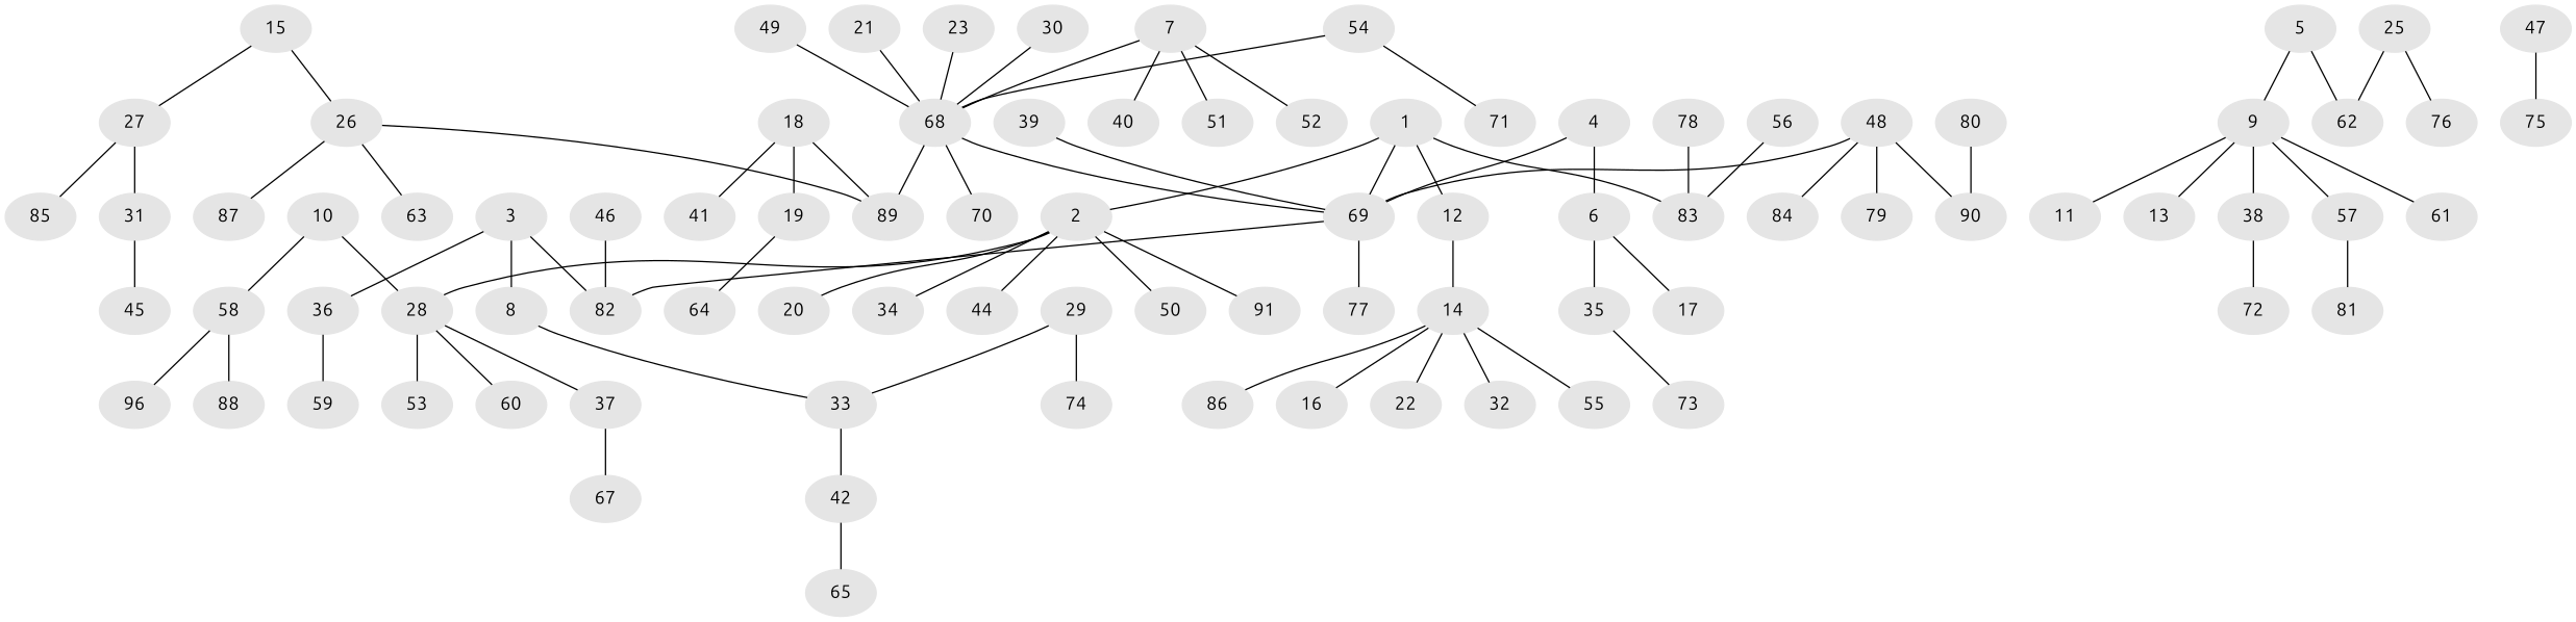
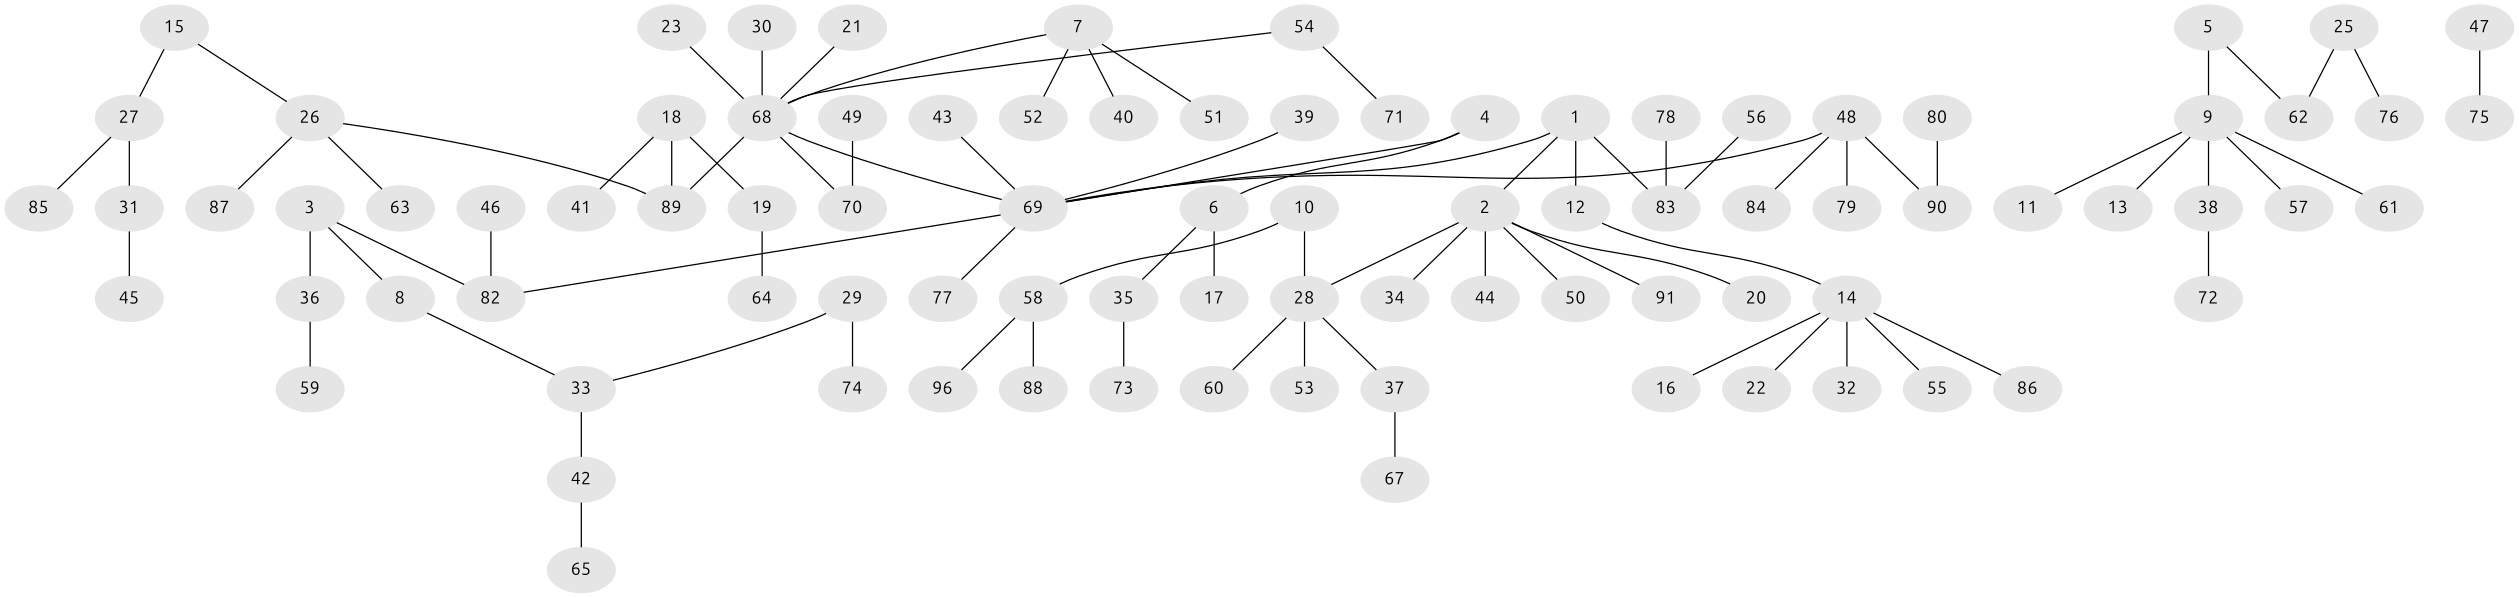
  graph {
    fontname=Ubuntu
    node [color=gray90 fontname=Ubuntu style=filled]
    edge [fontname=Ubuntu weight=1.0]
    1
    2
    12
    69
    83
    20
    28
    34
    44
    50
    91
    14
    82
    77
    37
    53
    60
    3
    8
    36
    33
    59
    4
    6
    17
    35
    5
    9
    62
    11
    13
    38
    57
    61
    73
    7
    40
    51
    52
    68
    89
    70
    42
    72
-   81
    10
    58
    n48 [label=96]
    88
    16
    22
    32
    55
    86
    15
    26
    27
    63
    87
    31
    85
    18
    19
    41
    64
    21
    23
    25
    76
    45
    67
    29
    74
    30
    65
    39
+   43
    46
    47
    75
    48
    79
    84
    90
    49
    54
    71
    56
    78
    80
    1 -- 2
    1 -- 12
    1 -- 69
    1 -- 83
    2 -- 20
    2 -- 28
    2 -- 34
    2 -- 44
    2 -- 50
    2 -- 91
    12 -- 14
    69 -- 82
    69 -- 77
    28 -- 37
    28 -- 53
    28 -- 60
    14 -- 16
    14 -- 22
    14 -- 32
    14 -- 55
    14 -- 86
    37 -- 67
    3 -- 82
    3 -- 8
    3 -- 36
    8 -- 33
    36 -- 59
    33 -- 42
    4 -- 69
    4 -- 6
    6 -- 17
    6 -- 35
    35 -- 73
    5 -- 9
    5 -- 62
    9 -- 11
    9 -- 13
    9 -- 38
    9 -- 57
    9 -- 61
    38 -- 72
-   57 -- 81
    7 -- 40
    7 -- 51
    7 -- 52
    7 -- 68
    68 -- 69
    68 -- 89
    68 -- 70
    42 -- 65
    10 -- 28
    10 -- 58
    58 -- n48
    58 -- 88
    15 -- 26
    15 -- 27
    26 -- 89
    26 -- 63
    26 -- 87
    27 -- 31
    27 -- 85
    31 -- 45
    18 -- 89
    18 -- 19
    18 -- 41
    19 -- 64
    21 -- 68
    23 -- 68
    25 -- 62
    25 -- 76
    29 -- 33
    29 -- 74
    30 -- 68
    39 -- 69
+   43 -- 69
    46 -- 82
    47 -- 75
    48 -- 69
    48 -- 79
    48 -- 84
    48 -- 90
-   49 -- 68
+   49 -- 70
    54 -- 68
    54 -- 71
    56 -- 83
    78 -- 83
    80 -- 90
  }
